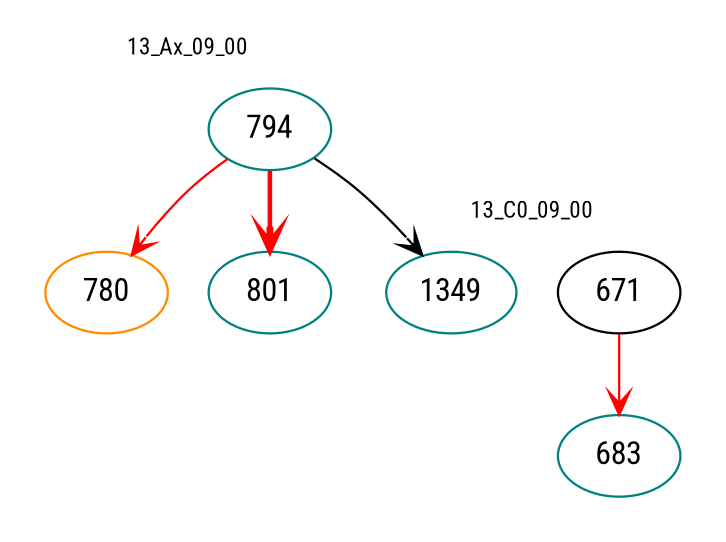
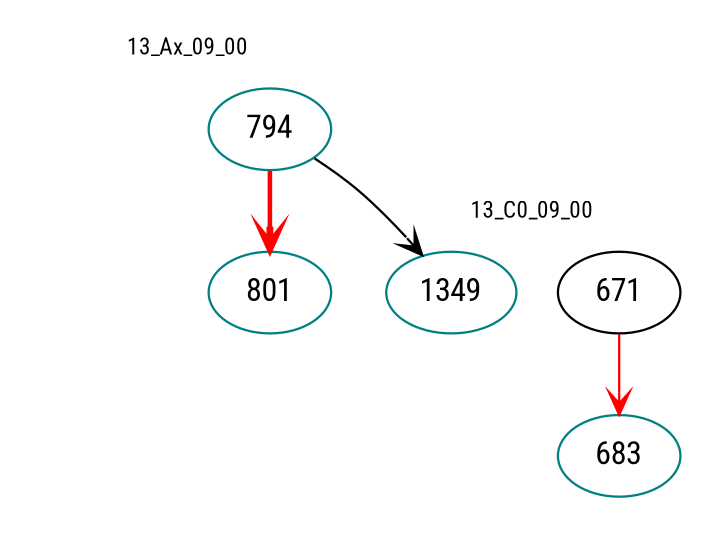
  digraph {
    fontname="Roboto Condensed"
    node [color=teal fontname="Roboto Condensed"]
    edge [arrowhead=vee color=red fontname="Roboto Condensed" style=solid]
    n1 [label=794]
-   n2 [color=darkorange label=780]
    n3 [label=801]
    n4 [color=black label=671]
    n5 [label=1349]
    n6 [label=683]
    subgraph cluster_1 {
      color=white
      fontsize=10
      label="13_Ax_09_00"
      n1
-     n2
      n3
    }
    subgraph cluster_2 {
      color=white
      fontsize=10
      label="13_C0_09_00"
      n4
      n5
      n6
    }
-   n1 -> n2
    n1 -> n3 [style=bold]
    n1 -> n5 [color=black]
    n4 -> n6
  }
